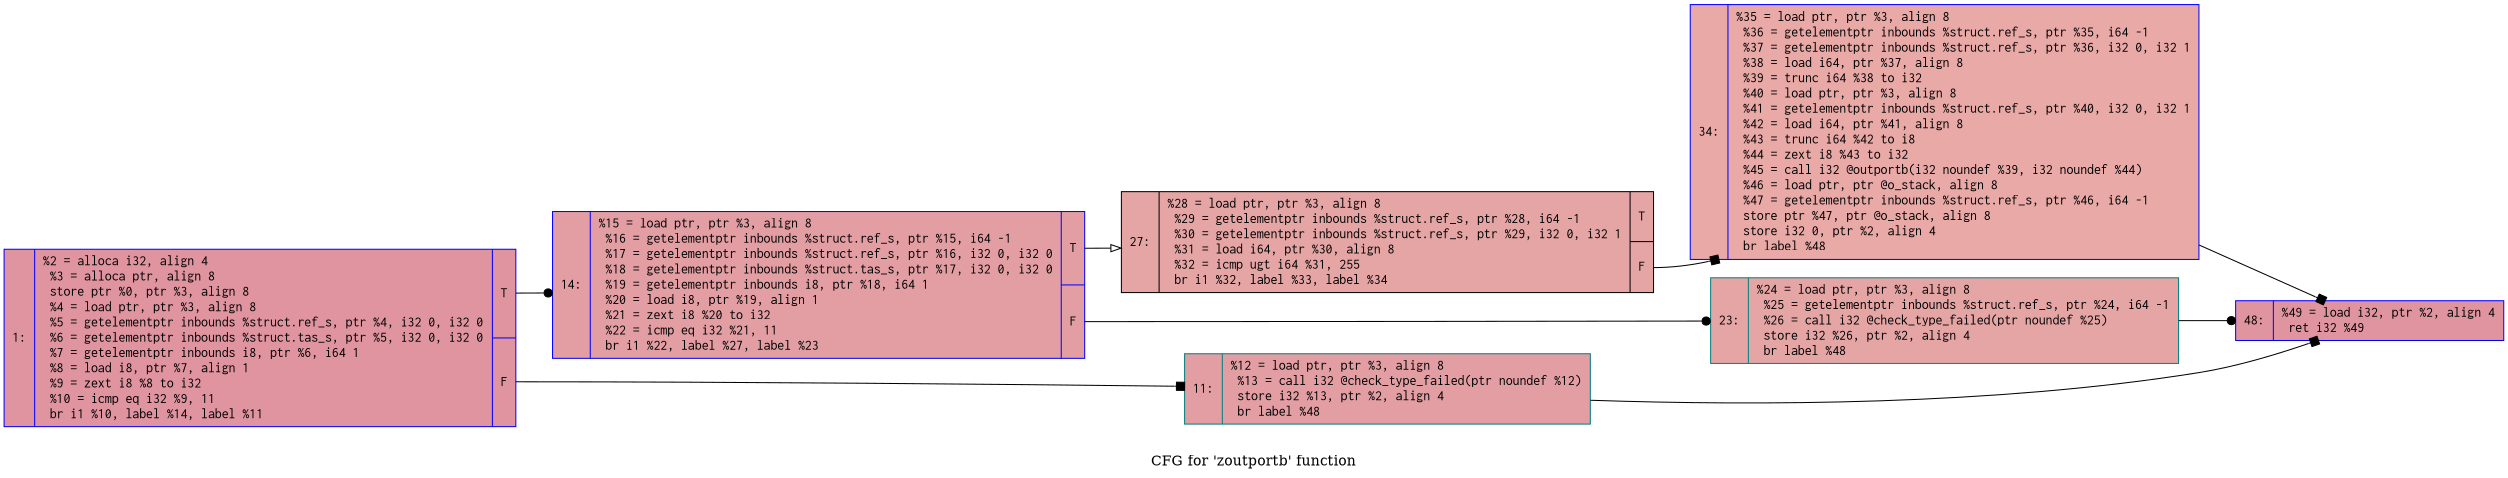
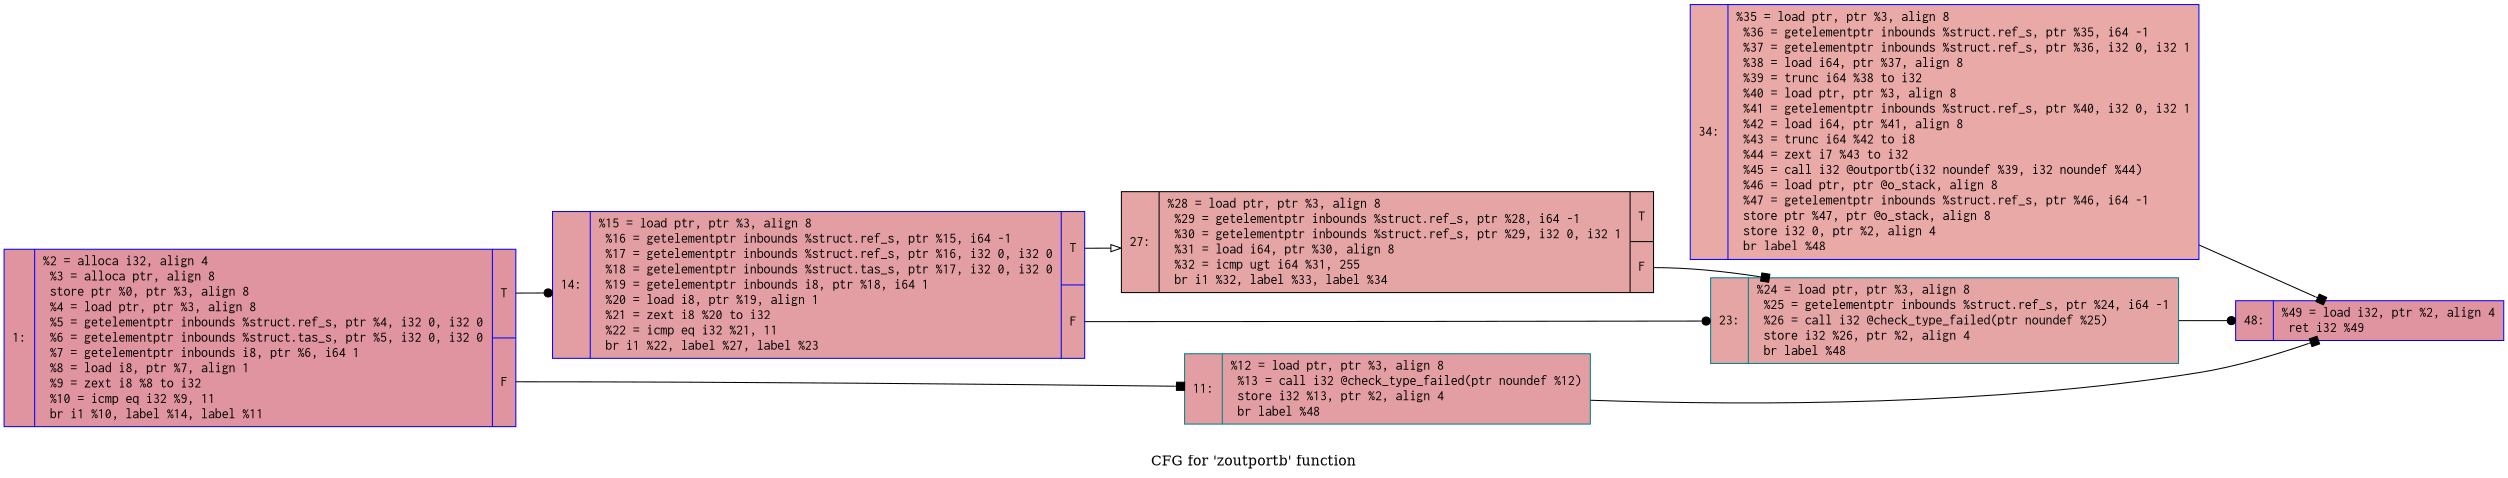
  digraph {
    label="CFG for 'zoutportb' function"
    rankdir=LR
    node [color=blue fillcolor="#b70d2870" fontname=Courier shape=record style=filled]
    edge [arrowhead=box]
    n1 [label="{1:\l|  %2 = alloca i32, align 4\l  %3 = alloca ptr, align 8\l  store ptr %0, ptr %3, align 8\l  %4 = load ptr, ptr %3, align 8\l  %5 = getelementptr inbounds %struct.ref_s, ptr %4, i32 0, i32 0\l  %6 = getelementptr inbounds %struct.tas_s, ptr %5, i32 0, i32 0\l  %7 = getelementptr inbounds i8, ptr %6, i64 1\l  %8 = load i8, ptr %7, align 1\l  %9 = zext i8 %8 to i32\l  %10 = icmp eq i32 %9, 11\l  br i1 %10, label %14, label %11\l|{<s0>T|<s1>F}}"]
    n2 [fillcolor="#be242e70" label="{14:\l|  %15 = load ptr, ptr %3, align 8\l  %16 = getelementptr inbounds %struct.ref_s, ptr %15, i64 -1\l  %17 = getelementptr inbounds %struct.ref_s, ptr %16, i32 0, i32 0\l  %18 = getelementptr inbounds %struct.tas_s, ptr %17, i32 0, i32 0\l  %19 = getelementptr inbounds i8, ptr %18, i64 1\l  %20 = load i8, ptr %19, align 1\l  %21 = zext i8 %20 to i32\l  %22 = icmp eq i32 %21, 11\l  br i1 %22, label %27, label %23\l|{<s0>T|<s1>F}}"]
    n3 [color=teal fillcolor="#be242e70" label="{11:\l|  %12 = load ptr, ptr %3, align 8\l  %13 = call i32 @check_type_failed(ptr noundef %12)\l  store i32 %13, ptr %2, align 4\l  br label %48\l}"]
    n4 [color=black fillcolor="#c5333470" label="{27:\l|  %28 = load ptr, ptr %3, align 8\l  %29 = getelementptr inbounds %struct.ref_s, ptr %28, i64 -1\l  %30 = getelementptr inbounds %struct.ref_s, ptr %29, i32 0, i32 1\l  %31 = load i64, ptr %30, align 8\l  %32 = icmp ugt i64 %31, 255\l  br i1 %32, label %33, label %34\l|{<s0>T|<s1>F}}"]
    n5 [color=teal fillcolor="#c5333470" label="{23:\l|  %24 = load ptr, ptr %3, align 8\l  %25 = getelementptr inbounds %struct.ref_s, ptr %24, i64 -1\l  %26 = call i32 @check_type_failed(ptr noundef %25)\l  store i32 %26, ptr %2, align 4\l  br label %48\l}"]
    n6 [label="{48:\l|  %49 = load i32, ptr %2, align 4\l  ret i32 %49\l}"]
-   n7 [fillcolor="#ca3b3770" label="{34:\l|  %35 = load ptr, ptr %3, align 8\l  %36 = getelementptr inbounds %struct.ref_s, ptr %35, i64 -1\l  %37 = getelementptr inbounds %struct.ref_s, ptr %36, i32 0, i32 1\l  %38 = load i64, ptr %37, align 8\l  %39 = trunc i64 %38 to i32\l  %40 = load ptr, ptr %3, align 8\l  %41 = getelementptr inbounds %struct.ref_s, ptr %40, i32 0, i32 1\l  %42 = load i64, ptr %41, align 8\l  %43 = trunc i64 %42 to i8\l  %44 = zext i8 %43 to i32\l  %45 = call i32 @outportb(i32 noundef %39, i32 noundef %44)\l  %46 = load ptr, ptr @o_stack, align 8\l  %47 = getelementptr inbounds %struct.ref_s, ptr %46, i64 -1\l  store ptr %47, ptr @o_stack, align 8\l  store i32 0, ptr %2, align 4\l  br label %48\l}"]
+   n7 [fillcolor="#ca3b3770" label="{34:\l|  %35 = load ptr, ptr %3, align 8\l  %36 = getelementptr inbounds %struct.ref_s, ptr %35, i64 -1\l  %37 = getelementptr inbounds %struct.ref_s, ptr %36, i32 0, i32 1\l  %38 = load i64, ptr %37, align 8\l  %39 = trunc i64 %38 to i32\l  %40 = load ptr, ptr %3, align 8\l  %41 = getelementptr inbounds %struct.ref_s, ptr %40, i32 0, i32 1\l  %42 = load i64, ptr %41, align 8\l  %43 = trunc i64 %42 to i8\l  %44 = zext i7 %43 to i32\l  %45 = call i32 @outportb(i32 noundef %39, i32 noundef %44)\l  %46 = load ptr, ptr @o_stack, align 8\l  %47 = getelementptr inbounds %struct.ref_s, ptr %46, i64 -1\l  store ptr %47, ptr @o_stack, align 8\l  store i32 0, ptr %2, align 4\l  br label %48\l}"]
    n1 -> n2 [arrowhead=dot tailport=s0]
    n1 -> n3 [tailport=s1]
    n2 -> n4 [arrowhead=onormal tailport=s0]
    n2 -> n5 [arrowhead=dot tailport=s1]
    n3 -> n6
-   n4 -> n7 [tailport=s1]
+   n4 -> n5 [tailport=s1]
    n5 -> n6 [arrowhead=dot]
    n7 -> n6
  }
